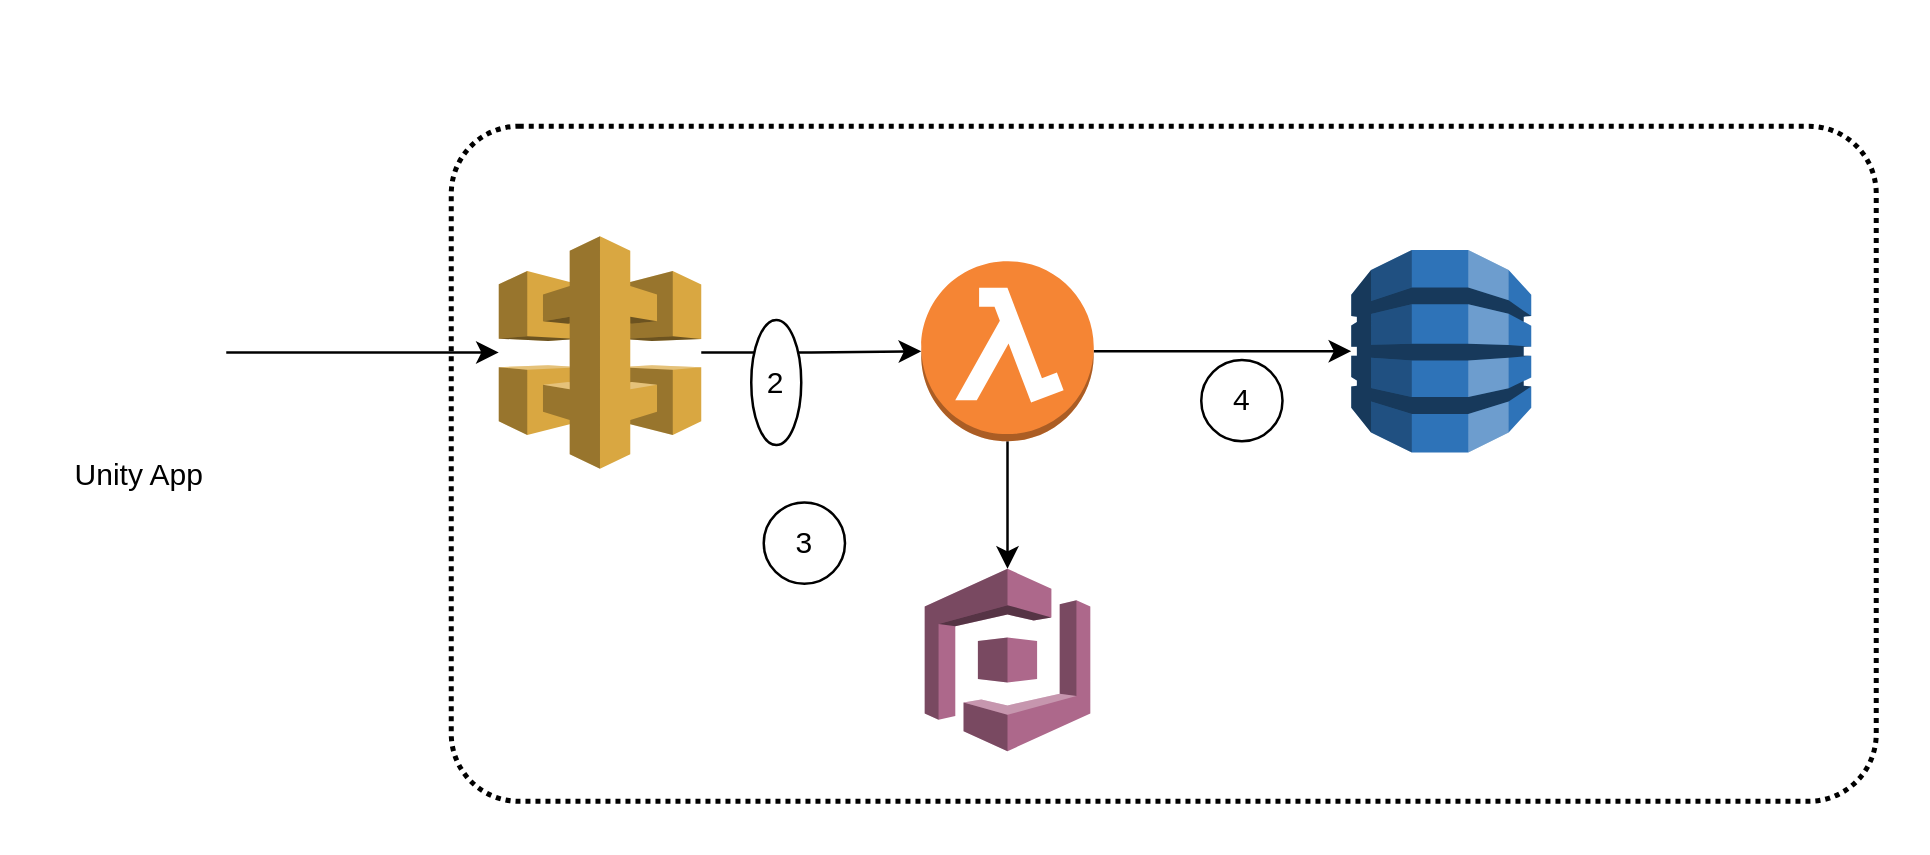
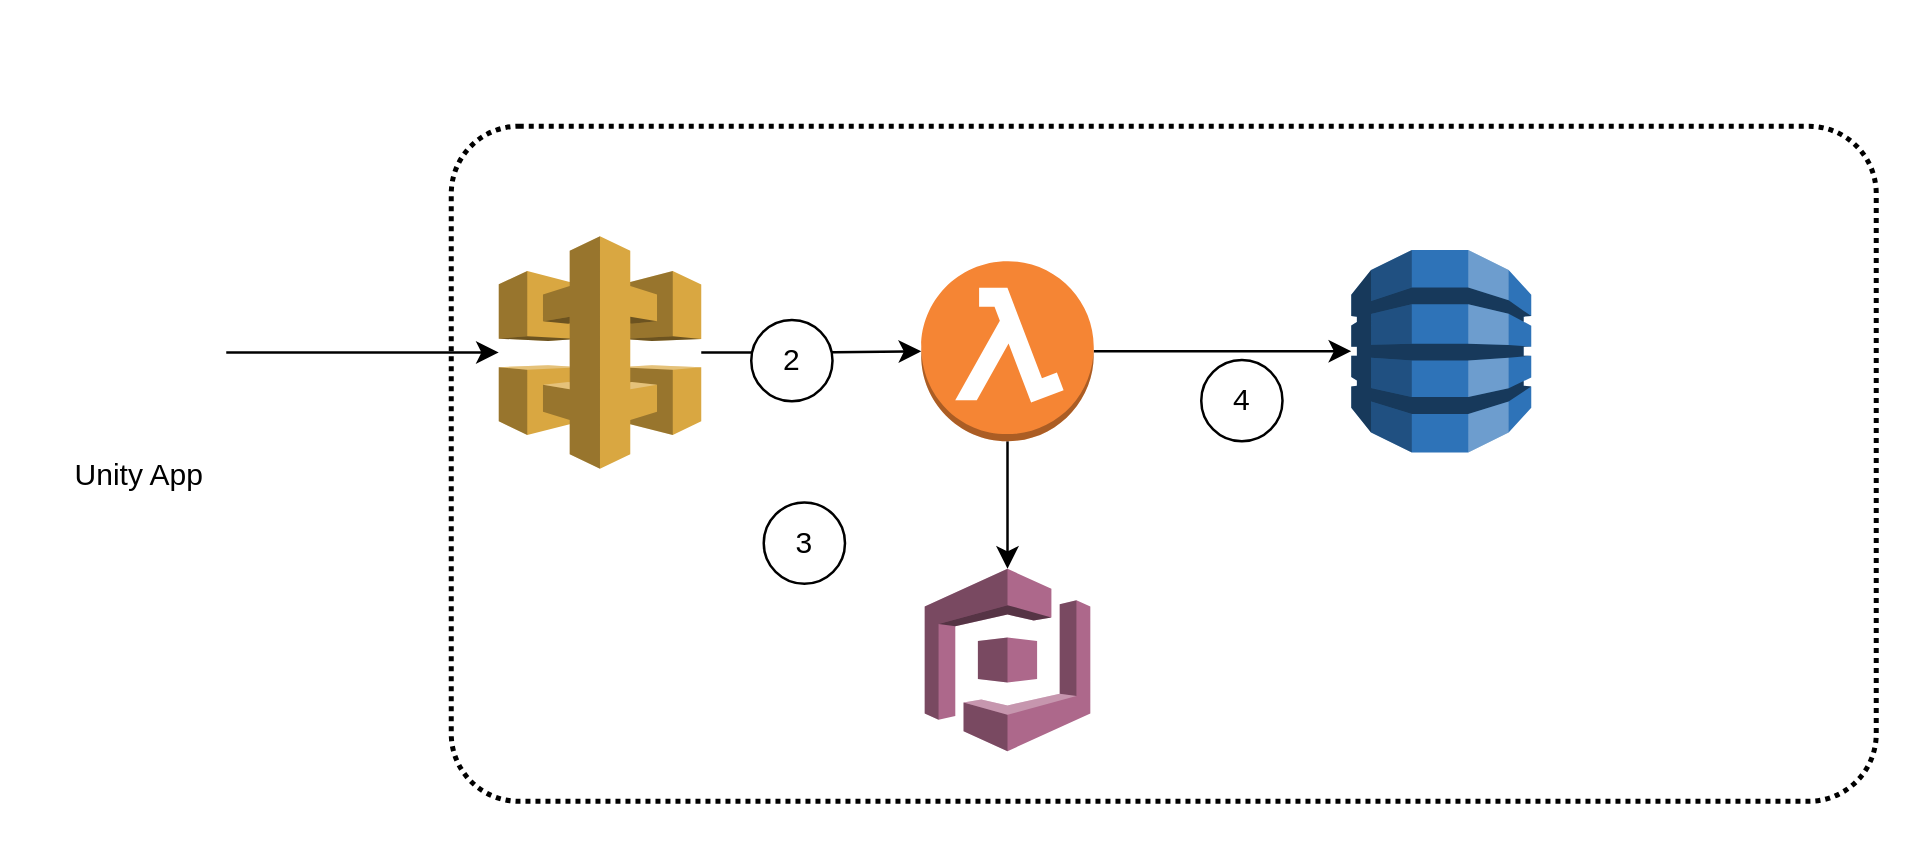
  <mxCell id="0" />
  <mxCell id="1" parent="0" />
  <mxCell id="2" value="" style="rounded=1;arcSize=10;dashed=1;fillColor=none;gradientColor=none;dashPattern=1 1;strokeWidth=2;" vertex="1" parent="1"><mxGeometry x="180" y="50" width="570" height="270" as="geometry" /></mxCell>
  <mxCell id="3" value="" style="shape=image;html=1;verticalAlign=top;verticalLabelPosition=bottom;labelBackgroundColor=#ffffff;imageAspect=0;aspect=fixed;image=https://cdn2.iconfinder.com/data/icons/amazon-aws-stencils/100/Non-Service_Specific_copy__AWS_Cloud-128.png" vertex="1" parent="1"><mxGeometry x="190" y="20" width="60" height="60" as="geometry" /></mxCell>
  <mxCell id="4" style="edgeStyle=orthogonalEdgeStyle;rounded=0;orthogonalLoop=1;jettySize=auto;html=1;exitX=1;exitY=0.5;exitDx=0;exitDy=0;exitPerimeter=0;" edge="1" parent="1" source="6" target="7"><mxGeometry relative="1" as="geometry" /></mxCell>
  <mxCell id="5" style="edgeStyle=orthogonalEdgeStyle;rounded=0;orthogonalLoop=1;jettySize=auto;html=1;exitX=0.5;exitY=1;exitDx=0;exitDy=0;exitPerimeter=0;" edge="1" parent="1" source="6" target="8"><mxGeometry relative="1" as="geometry" /></mxCell>
  <mxCell id="6" value="" style="outlineConnect=0;dashed=0;verticalLabelPosition=bottom;verticalAlign=top;align=center;html=1;shape=mxgraph.aws3.lambda_function;fillColor=#F58534;gradientColor=none;" vertex="1" parent="1"><mxGeometry x="368" y="104" width="69" height="72" as="geometry" /></mxCell>
  <mxCell id="7" value="" style="outlineConnect=0;dashed=0;verticalLabelPosition=bottom;verticalAlign=top;align=center;html=1;shape=mxgraph.aws3.dynamo_db;fillColor=#2E73B8;gradientColor=none;" vertex="1" parent="1"><mxGeometry x="540" y="99.5" width="72" height="81" as="geometry" /></mxCell>
  <mxCell id="8" value="" style="outlineConnect=0;dashed=0;verticalLabelPosition=bottom;verticalAlign=top;align=center;html=1;shape=mxgraph.aws3.cognito;fillColor=#AD688B;gradientColor=none;" vertex="1" parent="1"><mxGeometry x="369.38" y="227" width="66.25" height="73" as="geometry" /></mxCell>
  <mxCell id="9" style="edgeStyle=orthogonalEdgeStyle;rounded=0;orthogonalLoop=1;jettySize=auto;html=1;entryX=0;entryY=0.5;entryDx=0;entryDy=0;entryPerimeter=0;" edge="1" parent="1" source="10" target="6"><mxGeometry relative="1" as="geometry" /></mxCell>
  <mxCell id="10" value="" style="outlineConnect=0;dashed=0;verticalLabelPosition=bottom;verticalAlign=top;align=center;html=1;shape=mxgraph.aws3.api_gateway;fillColor=#D9A741;gradientColor=none;" vertex="1" parent="1"><mxGeometry x="199" y="94" width="81" height="93" as="geometry" /></mxCell>
  <mxCell id="11" style="edgeStyle=orthogonalEdgeStyle;rounded=0;orthogonalLoop=1;jettySize=auto;html=1;exitX=1;exitY=0.5;exitDx=0;exitDy=0;" edge="1" parent="1" source="12" target="10"><mxGeometry relative="1" as="geometry" /></mxCell>
  <mxCell id="12" value="Unity App" style="shape=image;html=1;verticalAlign=top;verticalLabelPosition=bottom;labelBackgroundColor=#ffffff;imageAspect=0;aspect=fixed;image=https://cdn4.iconfinder.com/data/icons/logos-brands-5/24/unity-128.png" vertex="1" parent="1"><mxGeometry x="20" y="105.5" width="70" height="70" as="geometry" /></mxCell>
- <mxCell id="13" value="2" style="ellipse;whiteSpace=wrap;html=1;aspect=fixed;" vertex="1" parent="1"><mxGeometry x="300" y="127.5" width="20" height="50" as="geometry" /></mxCell>
+ <mxCell id="13" value="2" style="ellipse;whiteSpace=wrap;html=1;aspect=fixed;" vertex="1" parent="1"><mxGeometry x="300" y="127.5" width="32.5" height="32.5" as="geometry" /></mxCell>
  <mxCell id="14" value="3" style="ellipse;whiteSpace=wrap;html=1;aspect=fixed;" vertex="1" parent="1"><mxGeometry x="305" y="200.5" width="32.5" height="32.5" as="geometry" /></mxCell>
  <mxCell id="15" value="4" style="ellipse;whiteSpace=wrap;html=1;aspect=fixed;" vertex="1" parent="1"><mxGeometry x="480" y="143.5" width="32.5" height="32.5" as="geometry" /></mxCell>
